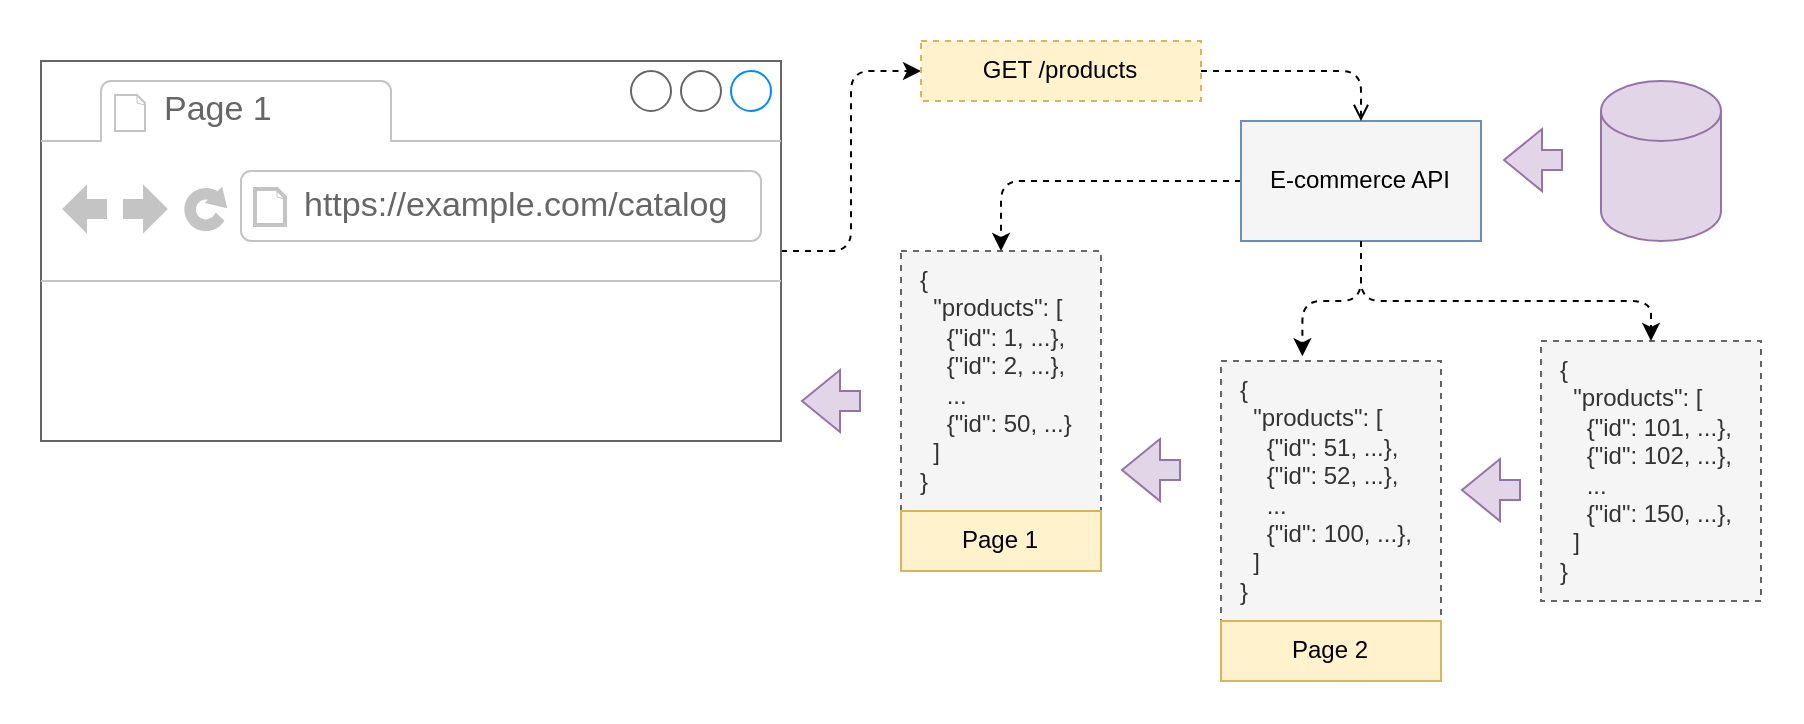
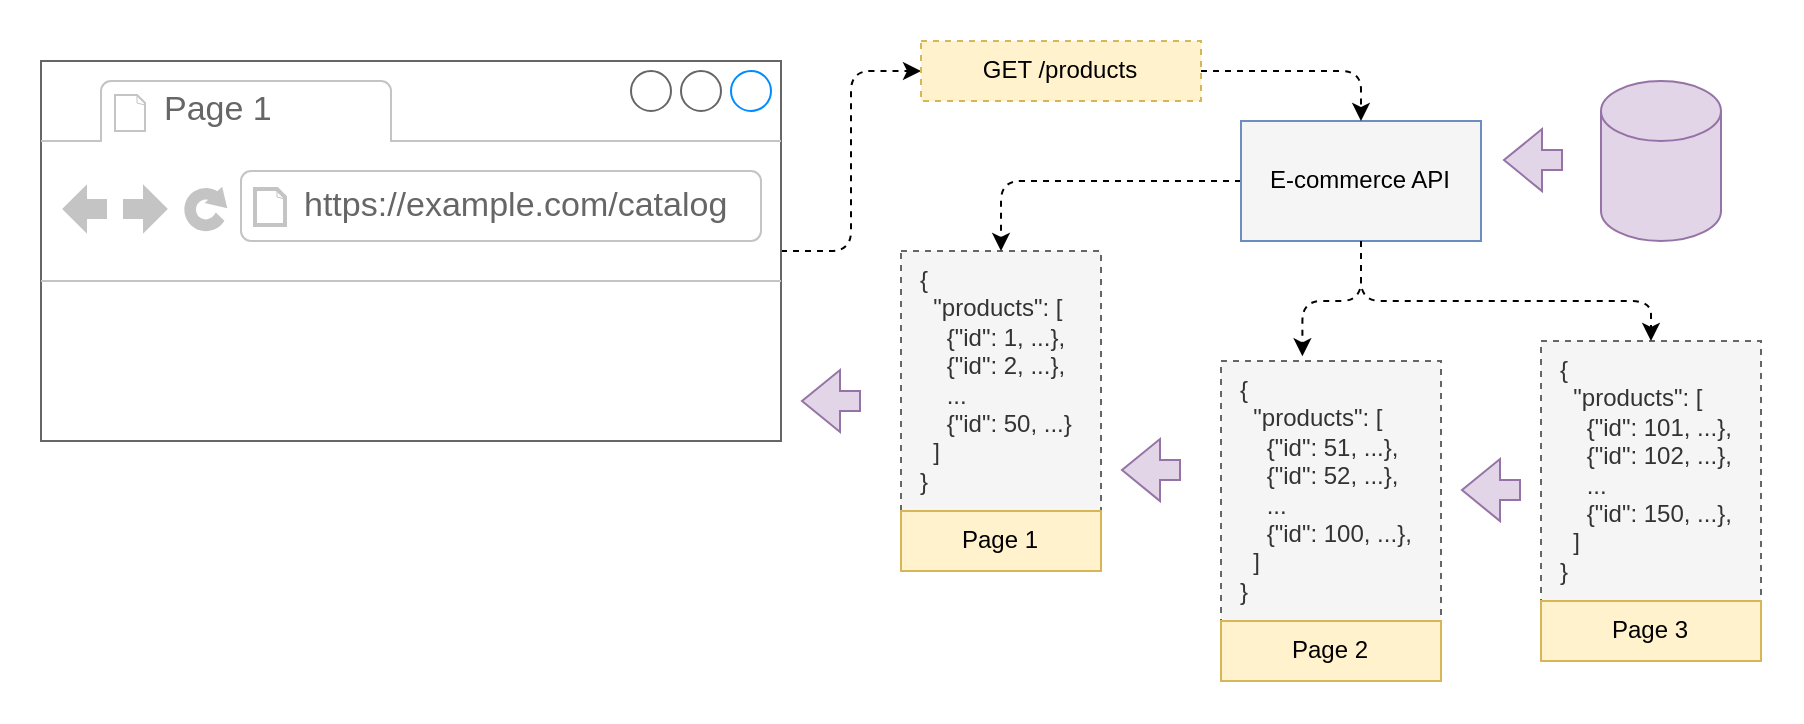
  <mxCell id="0" />
  <mxCell id="1" parent="0" />
  <mxCell id="2" value="" style="shape=cylinder3;whiteSpace=wrap;html=1;boundedLbl=1;backgroundOutline=1;size=15;fillColor=#e1d5e7;strokeColor=#9673a6;" vertex="1" parent="1"><mxGeometry x="800" y="40" width="60" height="80" as="geometry" /></mxCell>
  <mxCell id="3" style="edgeStyle=orthogonalEdgeStyle;rounded=1;orthogonalLoop=1;jettySize=auto;html=1;curved=0;dashed=1;" edge="1" parent="1" source="4" target="17"><mxGeometry relative="1" as="geometry" /></mxCell>
  <mxCell id="4" value="" style="strokeWidth=1;shadow=0;dashed=0;align=center;html=1;shape=mxgraph.mockup.containers.browserWindow;rSize=0;strokeColor=#666666;strokeColor2=#008cff;strokeColor3=#c4c4c4;mainText=,;recursiveResize=0;" vertex="1" parent="1"><mxGeometry x="20" y="30" width="370" height="190" as="geometry" /></mxCell>
  <mxCell id="5" value="Page 1" style="strokeWidth=1;shadow=0;dashed=0;align=center;html=1;shape=mxgraph.mockup.containers.anchor;fontSize=17;fontColor=#666666;align=left;whiteSpace=wrap;" vertex="1" parent="4"><mxGeometry x="60" y="12" width="110" height="26" as="geometry" /></mxCell>
  <mxCell id="6" value="https://example.com/catalog" style="strokeWidth=1;shadow=0;dashed=0;align=center;html=1;shape=mxgraph.mockup.containers.anchor;rSize=0;fontSize=17;fontColor=#666666;align=left;" vertex="1" parent="4"><mxGeometry x="130" y="60" width="250" height="26" as="geometry" /></mxCell>
  <mxCell id="7" value="{&lt;div&gt;&amp;nbsp; &quot;products&quot;: [&lt;/div&gt;&lt;div&gt;&amp;nbsp; &amp;nbsp; {&quot;id&quot;: 1, ...},&amp;nbsp;&lt;/div&gt;&lt;div&gt;&amp;nbsp; &amp;nbsp; {&quot;id&quot;: 2, ...},&lt;/div&gt;&lt;div&gt;&amp;nbsp; &amp;nbsp; ...&lt;/div&gt;&lt;div&gt;&amp;nbsp; &amp;nbsp; {&quot;id&quot;: 50, ...}&lt;/div&gt;&lt;div&gt;&amp;nbsp; ]&lt;/div&gt;&lt;div&gt;}&lt;/div&gt;" style="text;html=1;align=left;verticalAlign=middle;whiteSpace=wrap;rounded=0;strokeColor=#666666;dashed=1;spacing=10;fillColor=#f5f5f5;fontColor=#333333;" vertex="1" parent="1"><mxGeometry x="450" y="125" width="100" height="130" as="geometry" /></mxCell>
  <mxCell id="8" value="{&lt;div&gt;&amp;nbsp; &quot;products&quot;: [&lt;/div&gt;&lt;div&gt;&amp;nbsp; &amp;nbsp; {&quot;id&quot;: 51, ...},&amp;nbsp;&lt;/div&gt;&lt;div&gt;&amp;nbsp; &amp;nbsp; {&quot;id&quot;: 52, ...},&lt;/div&gt;&lt;div&gt;&amp;nbsp; &amp;nbsp; ...&lt;/div&gt;&lt;div&gt;&amp;nbsp; &amp;nbsp; {&quot;id&quot;: 100, ...},&lt;/div&gt;&lt;div&gt;&amp;nbsp; ]&lt;/div&gt;&lt;div&gt;}&lt;/div&gt;" style="text;html=1;align=left;verticalAlign=middle;whiteSpace=wrap;rounded=0;strokeColor=#666666;dashed=1;spacing=10;fillColor=#f5f5f5;fontColor=#333333;" vertex="1" parent="1"><mxGeometry x="610" y="180" width="110" height="130" as="geometry" /></mxCell>
  <mxCell id="9" value="{&lt;div&gt;&amp;nbsp; &quot;products&quot;: [&lt;/div&gt;&lt;div&gt;&amp;nbsp; &amp;nbsp; {&quot;id&quot;: 101, ...},&amp;nbsp;&lt;/div&gt;&lt;div&gt;&amp;nbsp; &amp;nbsp; {&quot;id&quot;: 102, ...},&lt;/div&gt;&lt;div&gt;&amp;nbsp; &amp;nbsp; ...&lt;/div&gt;&lt;div&gt;&amp;nbsp; &amp;nbsp; {&quot;id&quot;: 150, ...},&lt;/div&gt;&lt;div&gt;&amp;nbsp; ]&lt;/div&gt;&lt;div&gt;}&lt;/div&gt;" style="text;html=1;align=left;verticalAlign=middle;whiteSpace=wrap;rounded=0;strokeColor=#666666;dashed=1;spacing=10;fillColor=#f5f5f5;fontColor=#333333;" vertex="1" parent="1"><mxGeometry x="770" width="110" height="130" as="geometry" y="170" /></mxCell>
  <mxCell id="10" value="Page 1" style="text;html=1;align=center;verticalAlign=middle;whiteSpace=wrap;rounded=0;fillColor=#fff2cc;strokeColor=#d6b656;" vertex="1" parent="1"><mxGeometry x="450" y="255" width="100" height="30" as="geometry" /></mxCell>
+ <mxCell id="11" value="Page 3" style="text;html=1;align=center;verticalAlign=middle;whiteSpace=wrap;rounded=0;fillColor=#fff2cc;strokeColor=#d6b656;" vertex="1" parent="1"><mxGeometry x="770" y="300" width="110" height="30" as="geometry" /></mxCell>
  <mxCell id="12" value="Page 2" style="text;html=1;align=center;verticalAlign=middle;whiteSpace=wrap;rounded=0;fillColor=#fff2cc;strokeColor=#d6b656;" vertex="1" parent="1"><mxGeometry x="610" y="310" width="110" height="30" as="geometry" /></mxCell>
  <mxCell id="13" style="edgeStyle=orthogonalEdgeStyle;rounded=1;orthogonalLoop=1;jettySize=auto;html=1;curved=0;dashed=1;" edge="1" parent="1" source="15" target="7"><mxGeometry relative="1" as="geometry" /></mxCell>
  <mxCell id="14" style="edgeStyle=orthogonalEdgeStyle;rounded=1;orthogonalLoop=1;jettySize=auto;html=1;entryX=0.5;entryY=0;entryDx=0;entryDy=0;curved=0;dashed=1;" edge="1" parent="1" source="15" target="9"><mxGeometry relative="1" as="geometry"><Array as="points"><mxPoint x="680" y="150" /><mxPoint x="825" y="150" /></Array></mxGeometry></mxCell>
  <mxCell id="15" value="E-commerce API" style="rounded=0;whiteSpace=wrap;html=1;fillColor=#f5f5f5;strokeColor=#6c8ebf;" vertex="1" parent="1"><mxGeometry x="620" y="60" width="120" height="60" as="geometry" /></mxCell>
- <mxCell id="16" style="edgeStyle=orthogonalEdgeStyle;rounded=1;orthogonalLoop=1;jettySize=auto;html=1;entryX=0.5;entryY=0;entryDx=0;entryDy=0;dashed=1;curved=0;endArrow=open;" edge="1" parent="1" source="17" target="15"><mxGeometry relative="1" as="geometry"><Array as="points"><mxPoint x="680" y="35" /></Array></mxGeometry></mxCell>
+ <mxCell id="16" style="edgeStyle=orthogonalEdgeStyle;rounded=1;orthogonalLoop=1;jettySize=auto;html=1;entryX=0.5;entryY=0;entryDx=0;entryDy=0;dashed=1;curved=0;" edge="1" parent="1" source="17" target="15"><mxGeometry relative="1" as="geometry"><Array as="points"><mxPoint x="680" y="35" /></Array></mxGeometry></mxCell>
  <mxCell id="17" value="GET /products" style="text;html=1;align=center;verticalAlign=middle;whiteSpace=wrap;rounded=0;strokeColor=#d6b656;dashed=1;fillColor=#fff2cc;" vertex="1" parent="1"><mxGeometry x="460" y="20" width="140" height="30" as="geometry" /></mxCell>
  <mxCell id="18" style="edgeStyle=orthogonalEdgeStyle;rounded=1;orthogonalLoop=1;jettySize=auto;html=1;entryX=0.37;entryY=-0.018;entryDx=0;entryDy=0;entryPerimeter=0;curved=0;dashed=1;" edge="1" parent="1" source="15" target="8"><mxGeometry relative="1" as="geometry" /></mxCell>
  <mxCell id="19" value="" style="shape=flexArrow;endArrow=classic;html=1;rounded=0;fillColor=#e1d5e7;strokeColor=#9673a6;" edge="1" parent="1"><mxGeometry width="50" height="50" relative="1" as="geometry"><mxPoint x="781" y="79.55" as="sourcePoint" /><mxPoint x="751" y="79.55" as="targetPoint" /></mxGeometry></mxCell>
  <mxCell id="20" value="" style="shape=flexArrow;endArrow=classic;html=1;rounded=0;fillColor=#e1d5e7;strokeColor=#9673a6;" edge="1" parent="1"><mxGeometry width="50" height="50" relative="1" as="geometry"><mxPoint x="430" y="200" as="sourcePoint" /><mxPoint x="400" y="200" as="targetPoint" /></mxGeometry></mxCell>
  <mxCell id="21" value="" style="shape=flexArrow;endArrow=classic;html=1;rounded=0;fillColor=#e1d5e7;strokeColor=#9673a6;" edge="1" parent="1"><mxGeometry width="50" height="50" relative="1" as="geometry"><mxPoint x="590" y="234.55" as="sourcePoint" /><mxPoint x="560" y="234.55" as="targetPoint" /></mxGeometry></mxCell>
  <mxCell id="22" value="" style="shape=flexArrow;endArrow=classic;html=1;rounded=0;fillColor=#e1d5e7;strokeColor=#9673a6;" edge="1" parent="1"><mxGeometry width="50" height="50" relative="1" as="geometry"><mxPoint x="760" y="244.55" as="sourcePoint" /><mxPoint x="730" y="244.55" as="targetPoint" /></mxGeometry></mxCell>
